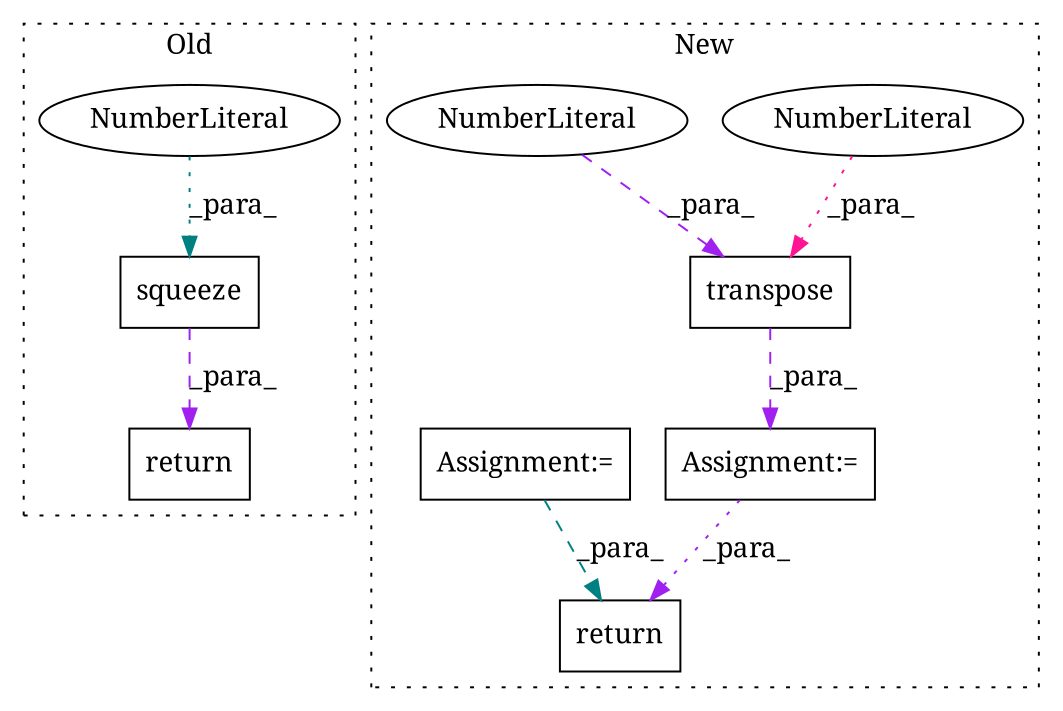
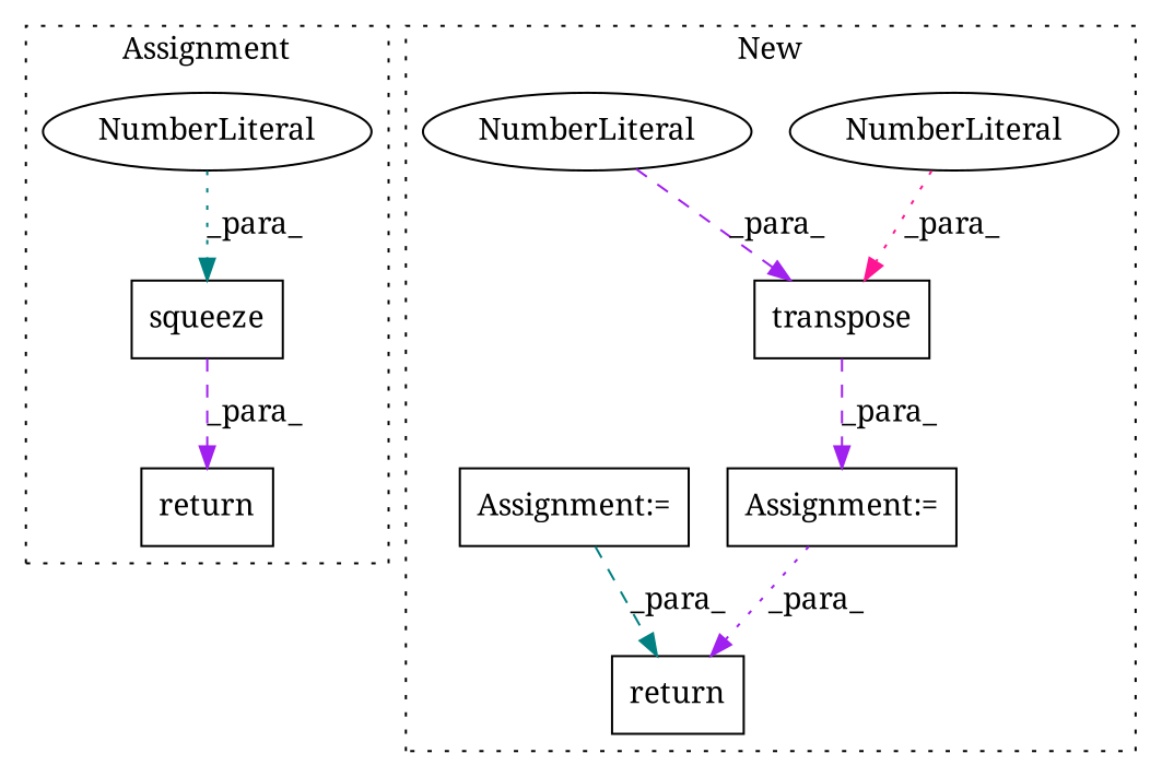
  digraph {
    fontname="Noto Serif"
    node [a=34 l=1 shape=box fontname="Noto Serif"]
    edge [color=purple style=dashed fontname="Noto Serif"]
    n1 [a=32 l="8,1" label=squeeze s="1726,1735"]
    n2 [label=NumberLiteral s=1734 shape=ellipse]
    n3 [a=41 l=7 label=return s=1687]
    n4 [a=32 l="10,1" label=transpose s="1877,1890"]
    n5 [a=7 label="Assignment:=" s=1872]
    n6 [label=NumberLiteral s=1887 shape=ellipse]
    n7 [label=NumberLiteral s=1889 shape=ellipse]
    n8 [a=41 l=7 label=return s=1899]
    n9 [a=7 label="Assignment:=" s=1781]
    subgraph cluster_1 {
-     label=Old
+     label=Assignment
      style=dotted
      n1
      n2
      n3
    }
    subgraph cluster_2 {
      label=New
      style=dotted
      n4
      n5
      n6
      n7
      n8
      n9
    }
    n1 -> n3 [label=_para_]
    n2 -> n1 [label=_para_ color=teal style=dotted]
    n4 -> n5 [label=_para_]
    n5 -> n8 [label=_para_ style=dotted]
    n6 -> n4 [label=_para_ color=deeppink style=dotted]
    n7 -> n4 [label=_para_]
    n9 -> n8 [label=_para_ color=teal]
  }
